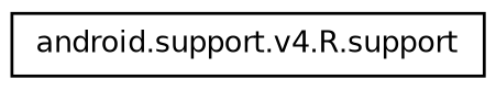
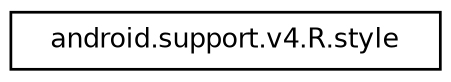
  digraph {
    rankdir=LR
-   n1 [color=black fillcolor=white fontname=Helvetica fontsize=10 height=0.2 label="android.support.v4.R.support" shape=record style=filled width=0.4]
+   n1 [color=black fillcolor=white fontname=Helvetica fontsize=10 height=0.2 label="android.support.v4.R.style" shape=record style=filled width=0.4]
  }
